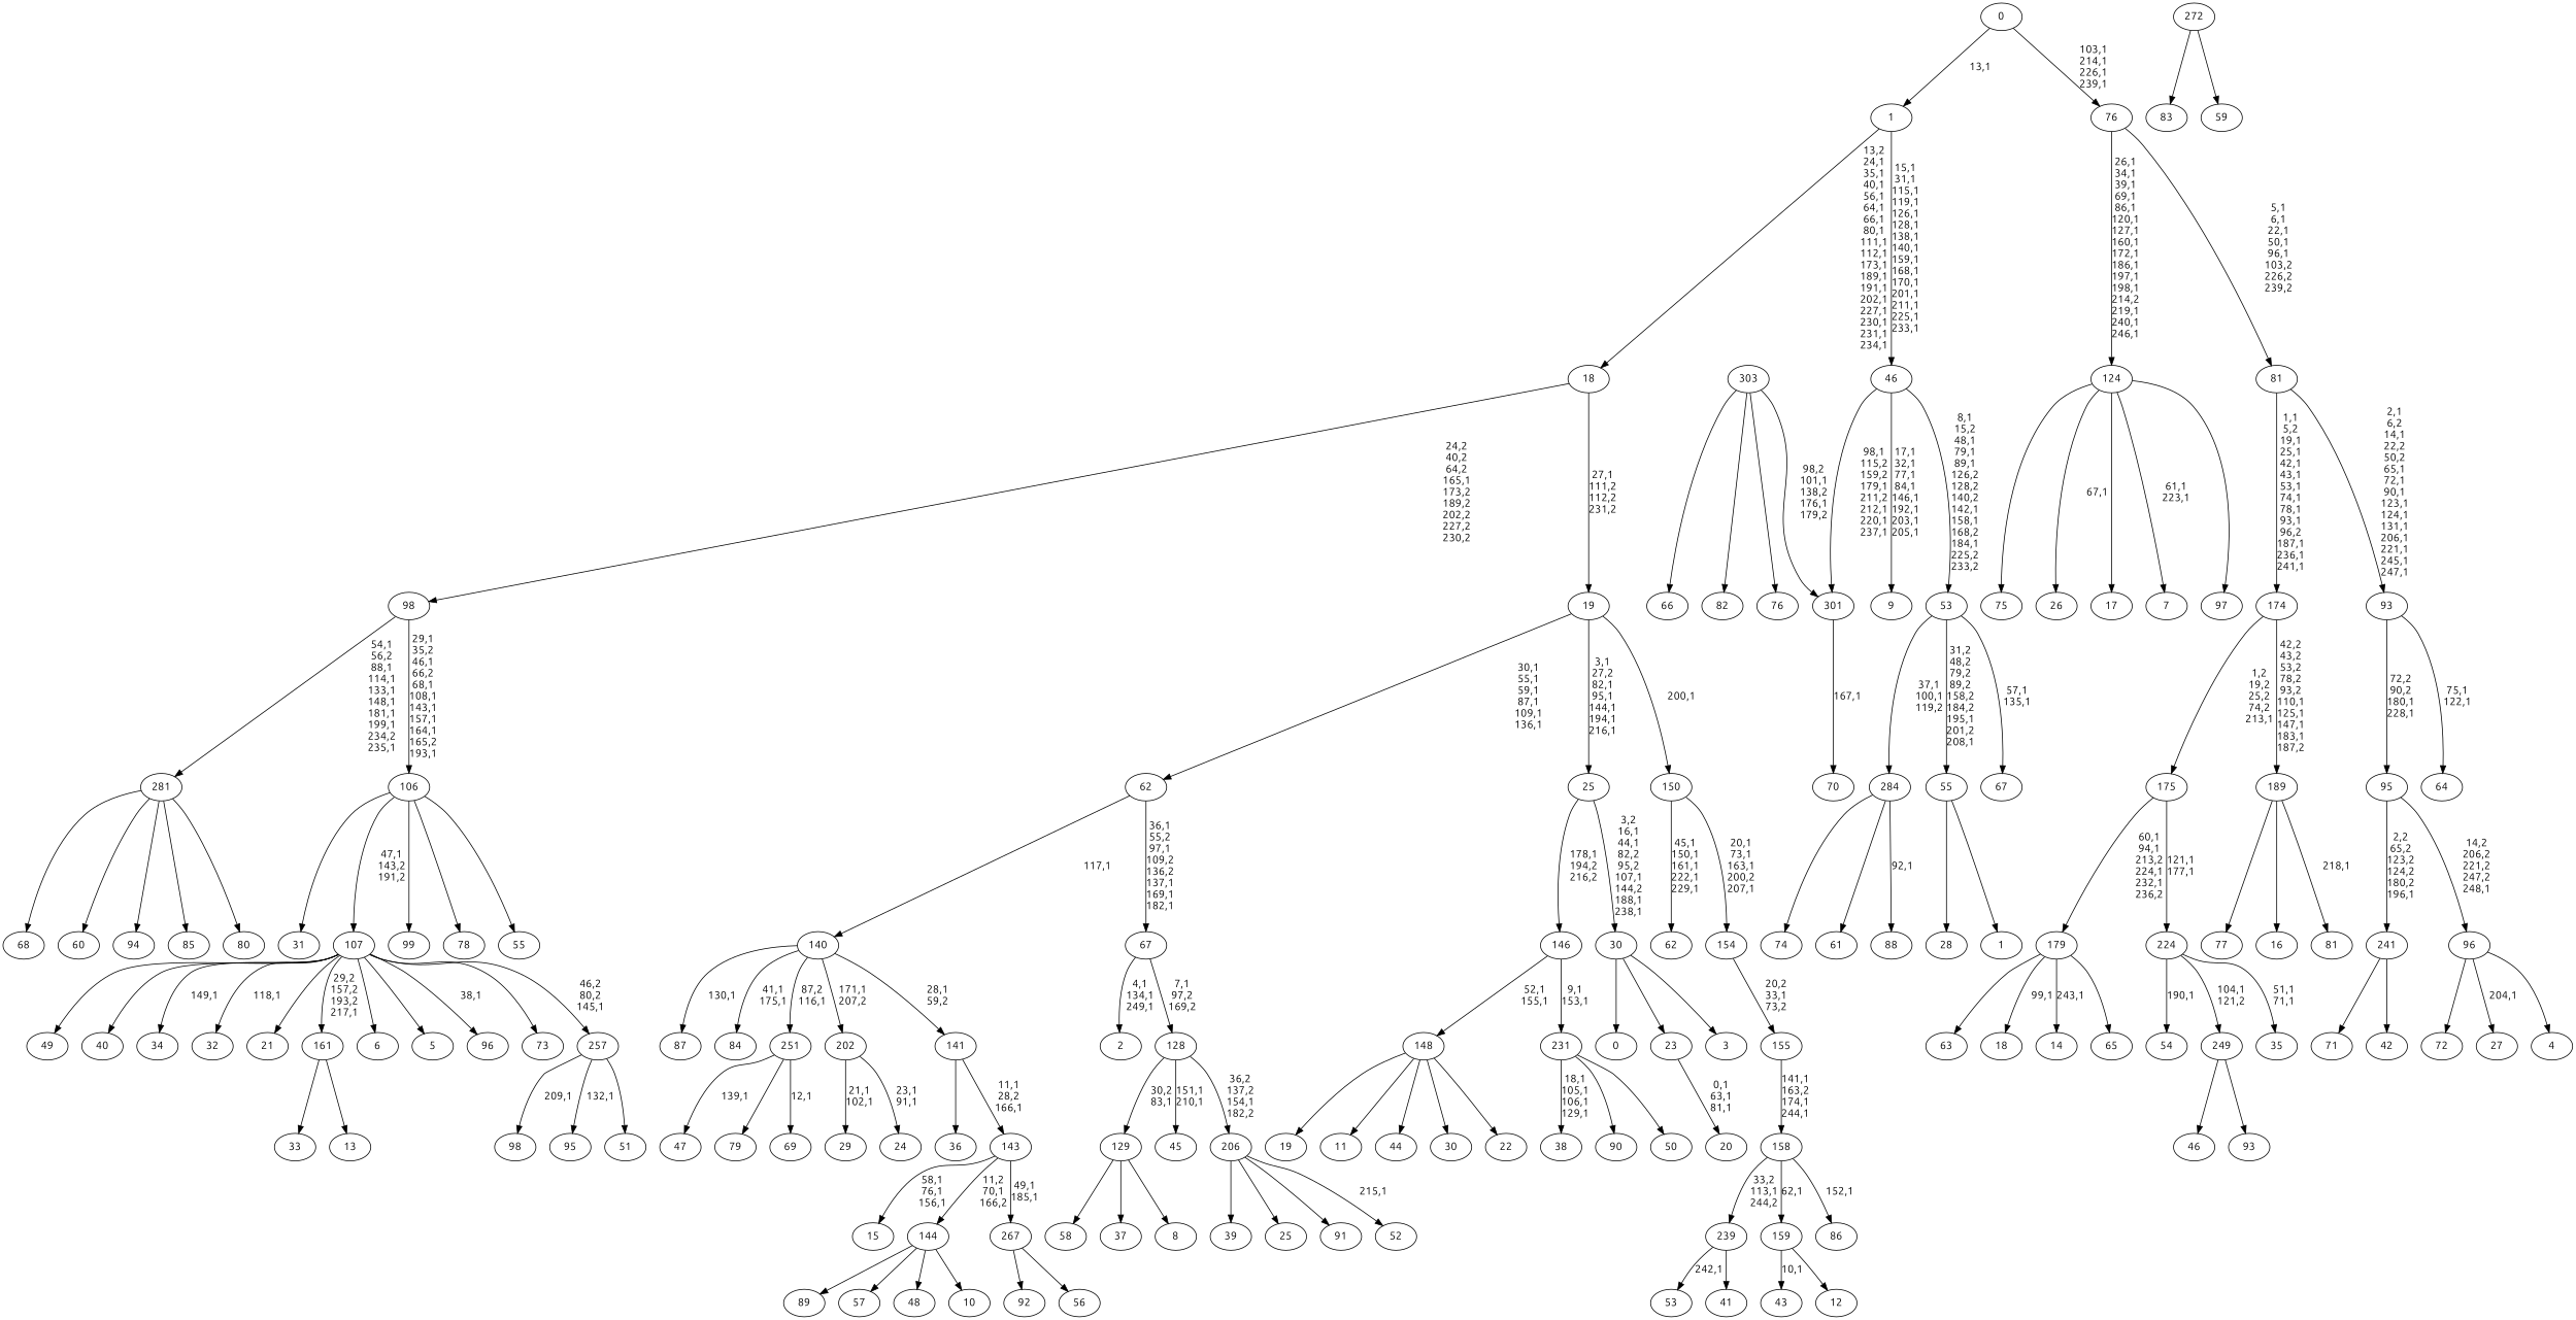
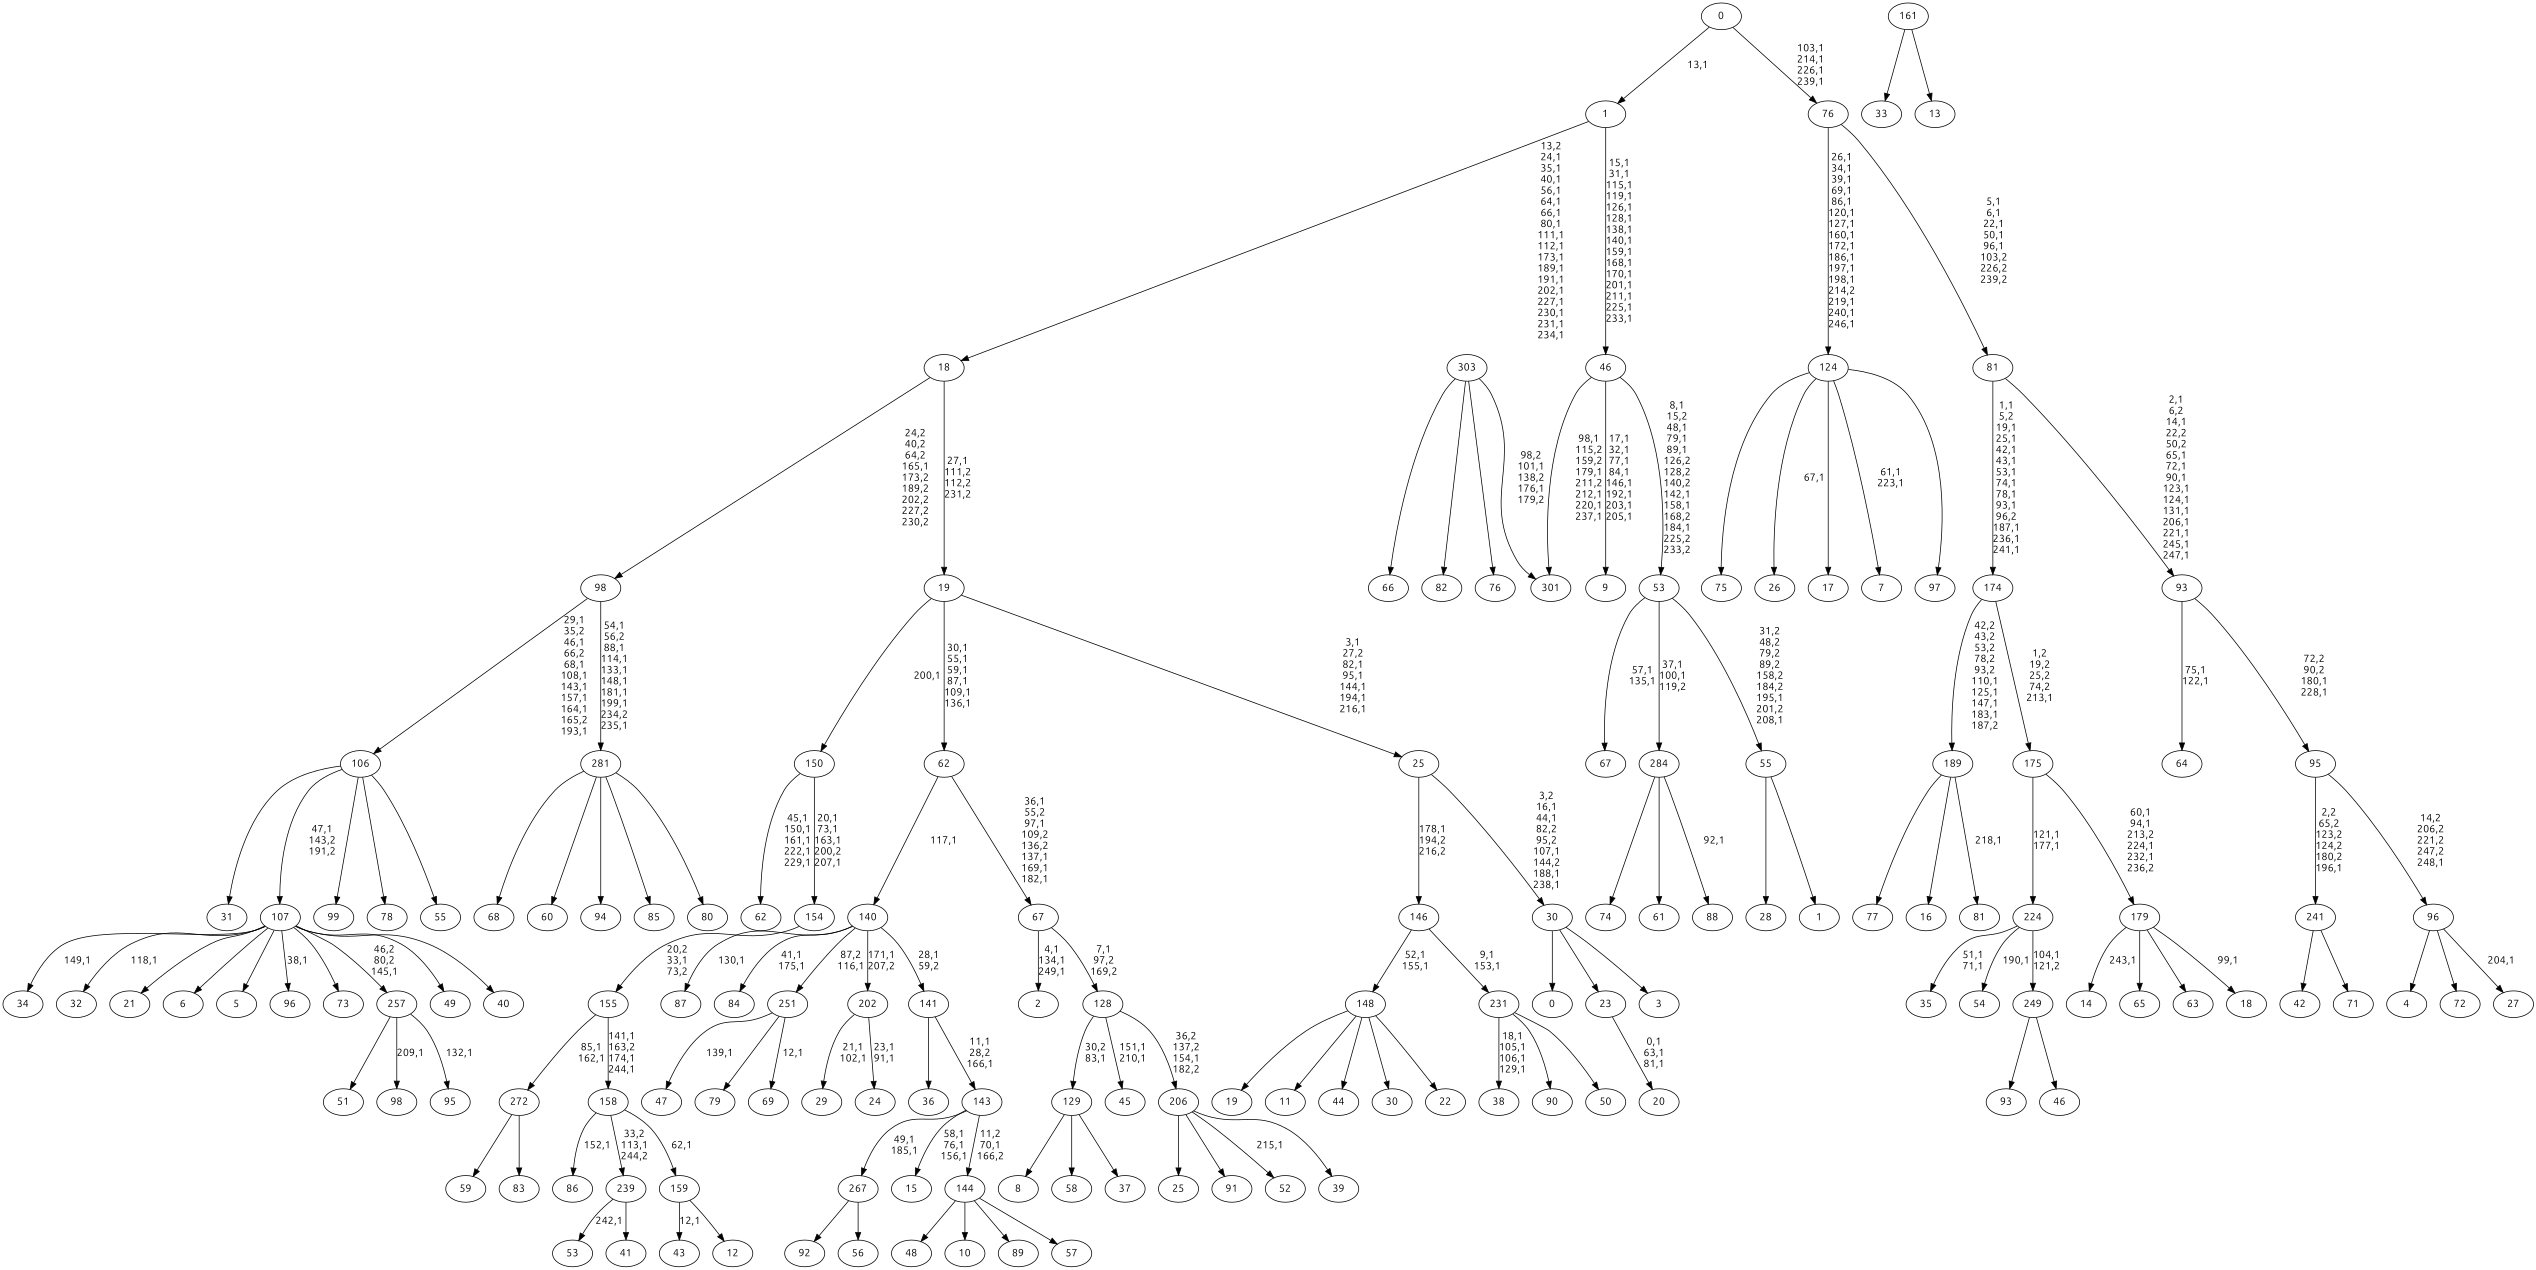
  digraph {
    fontname=Ubuntu
    node [fontname=Ubuntu]
    edge [fontname=Ubuntu]
    n1 [label=99]
    n2 [label=98]
    n3 [label=97]
    n4 [label=96]
    n5 [label=95]
    n6 [label=94]
    n7 [label=93]
    n8 [label=92]
    n9 [label=91]
    n10 [label=90]
    n11 [label=89]
    n12 [label=88]
    n13 [label=87]
    n14 [label=86]
    n15 [label=85]
    n16 [label=84]
    n17 [label=83]
    n18 [label=82]
    n19 [label=81]
    n20 [label=80]
    n21 [label=79]
    n22 [label=78]
    n23 [label=77]
    n24 [label=76]
    n25 [label=75]
    n26 [label=74]
    n27 [label=73]
    n28 [label=72]
    n29 [label=71]
-   n30 [label=70]
    n31 [label=69]
    n32 [label=68]
    n33 [label=67]
    n34 [label=66]
    303
    301
    n37 [label=65]
    n38 [label=64]
    n39 [label=63]
    n40 [label=62]
    n41 [label=61]
    284
    n43 [label=60]
    281
    n45 [label=59]
    272
    n47 [label=58]
    n48 [label=57]
    n49 [label=56]
    267
    n51 [label=55]
    n52 [label=54]
    n53 [label=53]
    n54 [label=52]
    n55 [label=51]
    257
    n57 [label=50]
    n58 [label=49]
    n59 [label=48]
    n60 [label=47]
    251
    n62 [label=46]
    249
    n64 [label=45]
    n65 [label=44]
    n66 [label=43]
    n67 [label=42]
    241
    n69 [label=41]
    239
    n71 [label=40]
    n72 [label=39]
    n73 [label=38]
    231
    n75 [label=37]
    n76 [label=36]
    n77 [label=35]
    224
    n79 [label=34]
    n80 [label=33]
    n81 [label=32]
    n82 [label=31]
    n83 [label=30]
    n84 [label=29]
    n85 [label=28]
    n86 [label=27]
    n87 [label=26]
    n88 [label=25]
    206
    n90 [label=24]
    202
    n92 [label=23]
    n93 [label=20]
    n94 [label=22]
    n95 [label=21]
    n96 [label=19]
    n97 [label=18]
    n98 [label=17]
    n99 [label=16]
    189
    n101 [label=15]
    n102 [label=14]
    179
    175
    174
    n106 [label=13]
    161
    n108 [label=12]
    159
    158
    155
    154
    150
    n114 [label=11]
    148
    146
    n117 [label=10]
    144
    143
    141
    140
    n122 [label=9]
    n123 [label=8]
    129
    128
    n126 [label=7]
    124
    n128 [label=6]
    n129 [label=5]
    107
    106
    98
    n133 [label=4]
    96
    95
    93
    81
    76
    n139 [label=3]
    n140 [label=2]
    67
    62
    n143 [label=1]
    55
    53
    46
    n147 [label=0]
    30
    25
    19
    18
    1
    0
    303 -> n18
    303 -> n24
    303 -> n34
    303 -> 301 [label="98,2\n101,1\n138,2\n176,1\n179,2"]
-   301 -> n30 [label="167,1"]
    284 -> n12 [label="92,1"]
    284 -> n26
    284 -> n41
    281 -> n6
    281 -> n15
    281 -> n20
    281 -> n32
    281 -> n43
    272 -> n17
    272 -> n45
    267 -> n8
    267 -> n49
    257 -> n2 [label="209,1"]
    257 -> n5 [label="132,1"]
    257 -> n55
    251 -> n21
    251 -> n31 [label="12,1"]
    251 -> n60 [label="139,1"]
    249 -> n7
    249 -> n62
    241 -> n29
    241 -> n67
    239 -> n53 [label="242,1"]
    239 -> n69
    231 -> n10
    231 -> n57
    231 -> n73 [label="18,1\n105,1\n106,1\n129,1"]
    224 -> n52 [label="190,1"]
    224 -> 249 [label="104,1\n121,2"]
    224 -> n77 [label="51,1\n71,1"]
    206 -> n9
    206 -> n54 [label="215,1"]
    206 -> n72
    206 -> n88
    202 -> n84 [label="21,1\n102,1"]
    202 -> n90 [label="23,1\n91,1"]
    n92 -> n93 [label="0,1\n63,1\n81,1"]
    189 -> n19 [label="218,1"]
    189 -> n23
    189 -> n99
    179 -> n37
    179 -> n39
    179 -> n97 [label="99,1"]
    179 -> n102 [label="243,1"]
    175 -> 224 [label="121,1\n177,1"]
    175 -> 179 [label="60,1\n94,1\n213,2\n224,1\n232,1\n236,2"]
    174 -> 189 [label="42,2\n43,2\n53,2\n78,2\n93,2\n110,1\n125,1\n147,1\n183,1\n187,2"]
    174 -> 175 [label="1,2\n19,2\n25,2\n74,2\n213,1"]
    161 -> n80
    161 -> n106
-   159 -> n66 [label="10,1"]
+   159 -> n66 [label="12,1"]
    159 -> n108
    158 -> n14 [label="152,1"]
    158 -> 239 [label="33,2\n113,1\n244,2"]
    158 -> 159 [label="62,1"]
+   155 -> 272 [label="85,1\n162,1"]
    155 -> 158 [label="141,1\n163,2\n174,1\n244,1"]
    154 -> 155 [label="20,2\n33,1\n73,2"]
    150 -> n40 [label="45,1\n150,1\n161,1\n222,1\n229,1"]
    150 -> 154 [label="20,1\n73,1\n163,1\n200,2\n207,1"]
    148 -> n65
    148 -> n83
    148 -> n94
    148 -> n96
    148 -> n114
    146 -> 231 [label="9,1\n153,1"]
    146 -> 148 [label="52,1\n155,1"]
    144 -> n11
    144 -> n48
    144 -> n59
    144 -> n117
    143 -> 267 [label="49,1\n185,1"]
    143 -> n101 [label="58,1\n76,1\n156,1"]
    143 -> 144 [label="11,2\n70,1\n166,2"]
    141 -> n76
    141 -> 143 [label="11,1\n28,2\n166,1"]
    140 -> n13 [label="130,1"]
    140 -> n16 [label="41,1\n175,1"]
    140 -> 251 [label="87,2\n116,1"]
    140 -> 202 [label="171,1\n207,2"]
    140 -> 141 [label="28,1\n59,2"]
    129 -> n47
    129 -> n75
    129 -> n123
    128 -> n64 [label="151,1\n210,1"]
    128 -> 206 [label="36,2\n137,2\n154,1\n182,2"]
    128 -> 129 [label="30,2\n83,1"]
    124 -> n3
    124 -> n25
    124 -> n87 [label="67,1"]
    124 -> n98
    124 -> n126 [label="61,1\n223,1"]
    107 -> n4 [label="38,1"]
    107 -> n27
    107 -> 257 [label="46,2\n80,2\n145,1"]
    107 -> n58
    107 -> n71
    107 -> n79 [label="149,1"]
    107 -> n81 [label="118,1"]
    107 -> n95
-   107 -> 161 [label="29,2\n157,2\n193,2\n217,1"]
    107 -> n128
    107 -> n129
    106 -> n1
    106 -> n22
    106 -> n51
    106 -> n82
    106 -> 107 [label="47,1\n143,2\n191,2"]
    98 -> 281 [label="54,1\n56,2\n88,1\n114,1\n133,1\n148,1\n181,1\n199,1\n234,2\n235,1"]
    98 -> 106 [label="29,1\n35,2\n46,1\n66,2\n68,1\n108,1\n143,1\n157,1\n164,1\n165,2\n193,1"]
    96 -> n28
    96 -> n86 [label="204,1"]
    96 -> n133
    95 -> 241 [label="2,2\n65,2\n123,2\n124,2\n180,2\n196,1"]
    95 -> 96 [label="14,2\n206,2\n221,2\n247,2\n248,1"]
    93 -> n38 [label="75,1\n122,1"]
    93 -> 95 [label="72,2\n90,2\n180,1\n228,1"]
    81 -> 174 [label="1,1\n5,2\n19,1\n25,1\n42,1\n43,1\n53,1\n74,1\n78,1\n93,1\n96,2\n187,1\n236,1\n241,1"]
    81 -> 93 [label="2,1\n6,2\n14,1\n22,2\n50,2\n65,1\n72,1\n90,1\n123,1\n124,1\n131,1\n206,1\n221,1\n245,1\n247,1"]
    76 -> 124 [label="26,1\n34,1\n39,1\n69,1\n86,1\n120,1\n127,1\n160,1\n172,1\n186,1\n197,1\n198,1\n214,2\n219,1\n240,1\n246,1"]
    76 -> 81 [label="5,1\n6,1\n22,1\n50,1\n96,1\n103,2\n226,2\n239,2"]
    67 -> 128 [label="7,1\n97,2\n169,2"]
    67 -> n140 [label="4,1\n134,1\n249,1"]
    62 -> 140 [label="117,1"]
    62 -> 67 [label="36,1\n55,2\n97,1\n109,2\n136,2\n137,1\n169,1\n182,1"]
    55 -> n85
    55 -> n143
    53 -> n33 [label="57,1\n135,1"]
    53 -> 284 [label="37,1\n100,1\n119,2"]
    53 -> 55 [label="31,2\n48,2\n79,2\n89,2\n158,2\n184,2\n195,1\n201,2\n208,1"]
    46 -> 301 [label="98,1\n115,2\n159,2\n179,1\n211,2\n212,1\n220,1\n237,1"]
    46 -> n122 [label="17,1\n32,1\n77,1\n84,1\n146,1\n192,1\n203,1\n205,1"]
    46 -> 53 [label="8,1\n15,2\n48,1\n79,1\n89,1\n126,2\n128,2\n140,2\n142,1\n158,1\n168,2\n184,1\n225,2\n233,2"]
    30 -> n92
    30 -> n139
    30 -> n147
    25 -> 146 [label="178,1\n194,2\n216,2"]
    25 -> 30 [label="3,2\n16,1\n44,1\n82,2\n95,2\n107,1\n144,2\n188,1\n238,1"]
    19 -> 150 [label="200,1"]
    19 -> 62 [label="30,1\n55,1\n59,1\n87,1\n109,1\n136,1"]
    19 -> 25 [label="3,1\n27,2\n82,1\n95,1\n144,1\n194,1\n216,1"]
    18 -> 98 [label="24,2\n40,2\n64,2\n165,1\n173,2\n189,2\n202,2\n227,2\n230,2"]
    18 -> 19 [label="27,1\n111,2\n112,2\n231,2"]
    1 -> 46 [label="15,1\n31,1\n115,1\n119,1\n126,1\n128,1\n138,1\n140,1\n159,1\n168,1\n170,1\n201,1\n211,1\n225,1\n233,1"]
    1 -> 18 [label="13,2\n24,1\n35,1\n40,1\n56,1\n64,1\n66,1\n80,1\n111,1\n112,1\n173,1\n189,1\n191,1\n202,1\n227,1\n230,1\n231,1\n234,1"]
    0 -> 76 [label="103,1\n214,1\n226,1\n239,1"]
    0 -> 1 [label="13,1"]
  }
